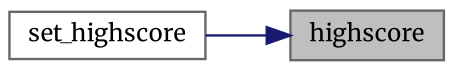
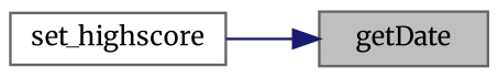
  digraph {
    rankdir=RL
    fontname=Merriweather
    node [color=gray40 fontname=Merriweather fontsize=10 shape=record style=filled]
-   n1 [fillcolor=grey75 fontcolor=black height=0.2 label=highscore width=0.4]
+   n1 [fillcolor=grey75 fontcolor=black height=0.2 label=getDate width=0.4]
    n2 [fillcolor=white height=0.2 label=set_highscore width=0.4]
    n1 -> n2 [color=midnightblue dir=back fontname=Merriweather fontsize=10 labelfontname=Helvetica labelfontsize=10 style=solid]
  }
